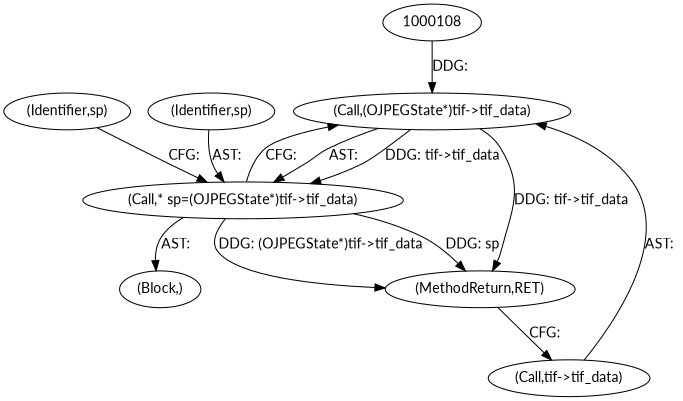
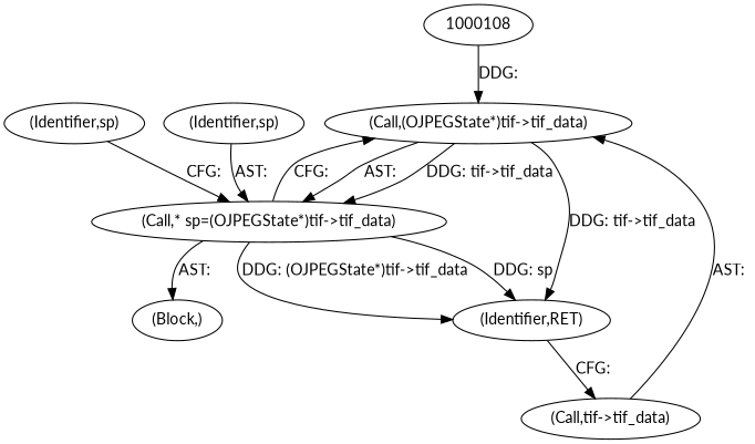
  digraph {
    fontname=Lato
    node [fontname=Lato]
    edge [fontname=Lato]
    n1 [label="(Call,(OJPEGState*)tif->tif_data)"]
    n2 [label="(Call,* sp=(OJPEGState*)tif->tif_data)"]
-   n3 [label="(MethodReturn,RET)"]
+   n3 [label="(Identifier,RET)"]
    n4 [label="(Block,)"]
    n5 [label="(Call,tif->tif_data)"]
    n6 [label="(Identifier,sp)"]
    n7 [label="(Identifier,sp)"]
    1000108
    n1 -> n2 [label="AST: "]
    n1 -> n2 [label="DDG: tif->tif_data"]
    n1 -> n3 [label="DDG: tif->tif_data"]
    n2 -> n1 [label="CFG: "]
    n2 -> n3 [label="DDG: (OJPEGState*)tif->tif_data"]
    n2 -> n3 [label="DDG: sp"]
    n2 -> n4 [label="AST: "]
    n3 -> n5 [label="CFG: "]
    n5 -> n1 [label="AST: "]
    n6 -> n2 [label="CFG: "]
    n7 -> n2 [label="AST: "]
    1000108 -> n1 [label="DDG: "]
  }
